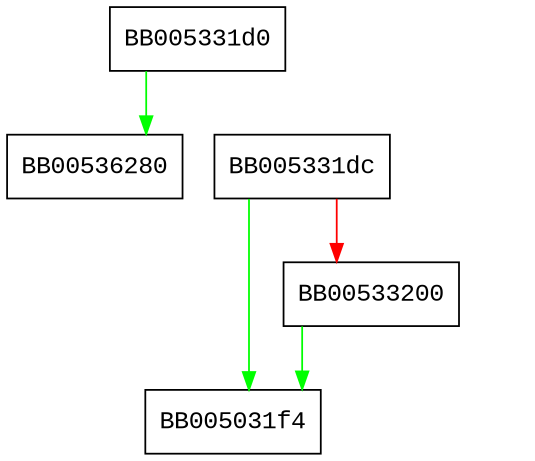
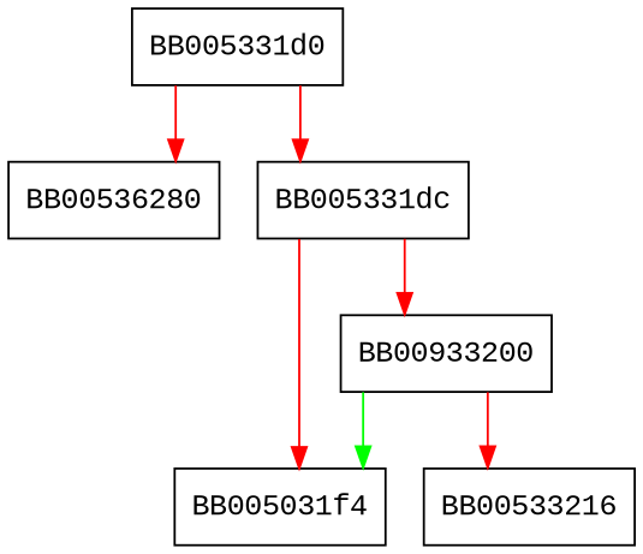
  digraph {
    fontname="Liberation Mono"
    splines=ortho
    node [fontname="Liberation Mono" shape=box]
    edge [color=red fontname="Liberation Mono"]
    n1 [label=BB00536280]
    BB005331d0
    BB005331dc
-   BB00533200
+   BB00533200 [label=BB00933200]
    n5 [label=BB005031f4]
-   BB005331d0 -> n1 [color=green]
+   BB00533216
+   BB005331d0 -> n1
+   BB005331d0 -> BB005331dc
    BB005331dc -> BB00533200
-   BB005331dc -> n5 [color=green]
+   BB005331dc -> n5
    BB00533200 -> n5 [color=green]
+   BB00533200 -> BB00533216
  }
